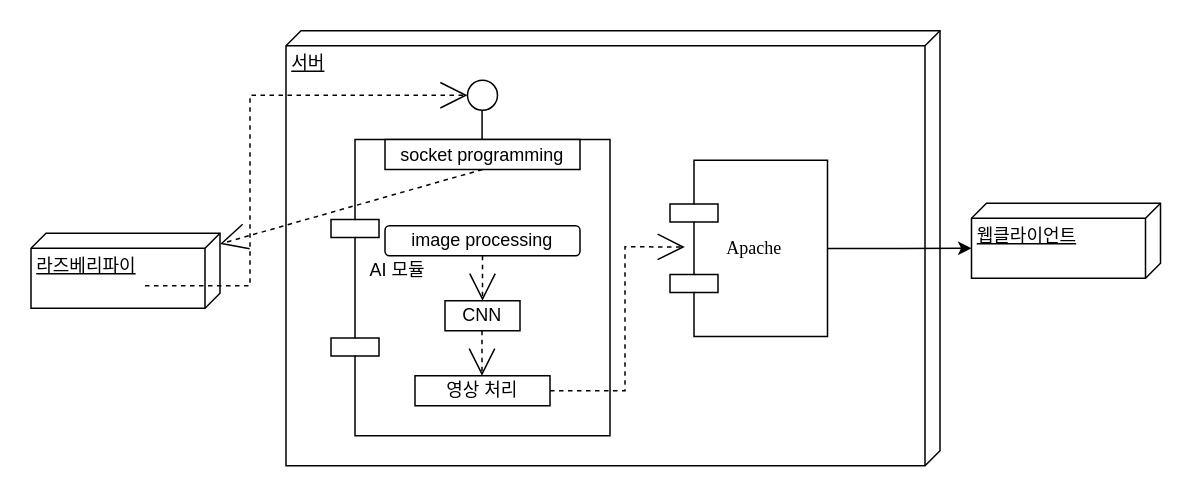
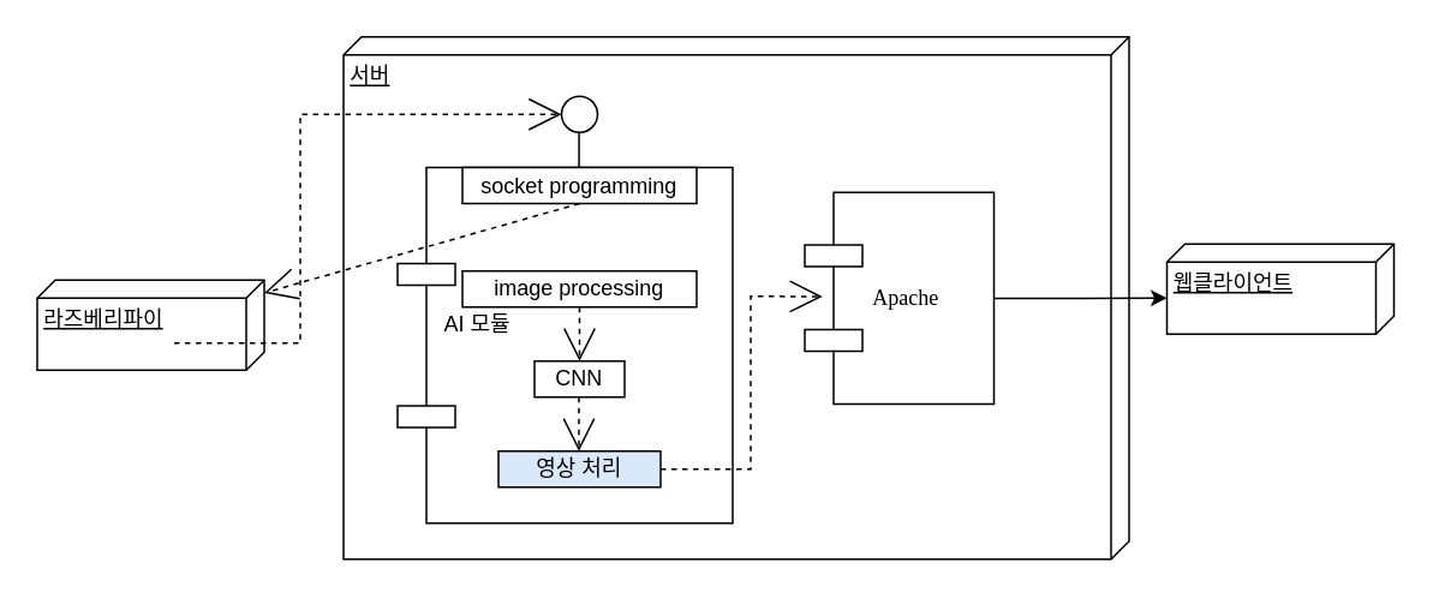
  <mxCell id="0" />
  <mxCell id="1" parent="0" />
  <mxCell id="2" value="서버" style="verticalAlign=top;align=left;spacingTop=8;spacingLeft=2;spacingRight=12;shape=cube;size=10;direction=south;fontStyle=4;html=1;rounded=0;shadow=0;comic=0;labelBackgroundColor=none;strokeWidth=1;fontFamily=Verdana;fontSize=12" vertex="1" parent="1"><mxGeometry x="190" y="20" width="436" height="290" as="geometry" /></mxCell>
  <mxCell id="3" value="&lt;b&gt;&lt;br&gt;&lt;br&gt;&lt;br&gt;&lt;br&gt;&lt;/b&gt;" style="shape=component;align=left;spacingLeft=36;rounded=0;shadow=0;comic=0;labelBackgroundColor=none;strokeWidth=1;fontFamily=Verdana;fontSize=12;html=1;" vertex="1" parent="1"><mxGeometry x="220" y="92.5" width="186" height="197.5" as="geometry" /></mxCell>
  <mxCell id="4" value="CNN" style="rounded=0;whiteSpace=wrap;html=1;" vertex="1" parent="1"><mxGeometry x="296" y="200" width="50" height="20" as="geometry" /></mxCell>
  <mxCell id="5" style="edgeStyle=orthogonalEdgeStyle;rounded=0;orthogonalLoop=1;jettySize=auto;html=1;entryX=0;entryY=0;entryDx=30;entryDy=126;entryPerimeter=0;" edge="1" parent="1" source="6" target="16"><mxGeometry relative="1" as="geometry" /></mxCell>
  <mxCell id="6" value="Apache" style="shape=component;align=left;spacingLeft=36;rounded=0;shadow=0;comic=0;labelBackgroundColor=none;strokeWidth=1;fontFamily=Verdana;fontSize=12;html=1;" vertex="1" parent="1"><mxGeometry x="446" y="106.25" width="105" height="117.5" as="geometry" /></mxCell>
  <mxCell id="7" value="" style="ellipse;whiteSpace=wrap;html=1;rounded=0;shadow=0;comic=0;labelBackgroundColor=none;strokeWidth=1;fontFamily=Verdana;fontSize=12;align=center;" vertex="1" parent="1"><mxGeometry x="311" y="53" width="20" height="20" as="geometry" /></mxCell>
  <mxCell id="8" style="edgeStyle=elbowEdgeStyle;rounded=0;html=1;labelBackgroundColor=none;startArrow=none;startFill=0;startSize=8;endArrow=none;endFill=0;endSize=16;fontFamily=Verdana;fontSize=12;entryX=0.561;entryY=1.005;entryDx=0;entryDy=0;entryPerimeter=0;" edge="1" parent="1"><mxGeometry relative="1" as="geometry"><mxPoint x="320.71" y="92.5" as="sourcePoint" /><mxPoint x="321.03" y="72.838" as="targetPoint" /><Array as="points"><mxPoint x="320.71" y="82.5" /></Array></mxGeometry></mxCell>
  <mxCell id="9" value="라즈베리파이" style="verticalAlign=top;align=left;spacingTop=8;spacingLeft=2;spacingRight=12;shape=cube;size=10;direction=south;fontStyle=4;html=1;rounded=0;shadow=0;comic=0;labelBackgroundColor=none;strokeWidth=1;fontFamily=Verdana;fontSize=12" vertex="1" parent="1"><mxGeometry x="20" y="155" width="126" height="50" as="geometry" /></mxCell>
  <mxCell id="10" style="edgeStyle=none;rounded=0;html=1;dashed=1;labelBackgroundColor=none;startArrow=none;startFill=0;startSize=8;endArrow=open;endFill=0;endSize=16;fontFamily=Verdana;fontSize=12;entryX=0;entryY=0.5;entryDx=0;entryDy=0;" edge="1" parent="1" target="7"><mxGeometry relative="1" as="geometry"><mxPoint x="96" y="190" as="sourcePoint" /><mxPoint x="371" y="190" as="targetPoint" /><Array as="points"><mxPoint x="166" y="190" /><mxPoint x="166" y="63" /></Array></mxGeometry></mxCell>
  <mxCell id="11" value="socket programming" style="rounded=0;whiteSpace=wrap;html=1;" vertex="1" parent="1"><mxGeometry x="256" y="92.5" width="130" height="20" as="geometry" /></mxCell>
- <mxCell id="12" value="image processing" style="whiteSpace=wrap;html=1;rounded=1;" vertex="1" parent="1"><mxGeometry x="256" y="150" width="130" height="20" as="geometry" /></mxCell>
+ <mxCell id="12" value="image processing" style="rounded=0;whiteSpace=wrap;html=1;" vertex="1" parent="1"><mxGeometry x="256" y="150" width="130" height="20" as="geometry" /></mxCell>
  <mxCell id="13" style="edgeStyle=none;rounded=0;html=1;dashed=1;labelBackgroundColor=none;startArrow=none;startFill=0;startSize=8;endArrow=open;endFill=0;endSize=16;fontFamily=Verdana;fontSize=12;exitX=0.5;exitY=1;exitDx=0;exitDy=0;" edge="1" parent="1" source="11" target="9"><mxGeometry relative="1" as="geometry"><mxPoint x="496" y="390" as="targetPoint" /><mxPoint x="246" y="390" as="sourcePoint" /></mxGeometry></mxCell>
  <mxCell id="14" style="edgeStyle=none;rounded=0;html=1;dashed=1;labelBackgroundColor=none;startArrow=none;startFill=0;startSize=8;endArrow=open;endFill=0;endSize=16;fontFamily=Verdana;fontSize=12;exitX=0.5;exitY=1;exitDx=0;exitDy=0;" edge="1" parent="1" source="12" target="4"><mxGeometry relative="1" as="geometry"><mxPoint x="320.83" y="171.5" as="targetPoint" /><mxPoint x="321" y="190" as="sourcePoint" /></mxGeometry></mxCell>
  <mxCell id="15" value="AI 모듈" style="text;html=1;strokeColor=none;fillColor=none;align=center;verticalAlign=middle;whiteSpace=wrap;rounded=0;" vertex="1" parent="1"><mxGeometry x="233" y="170" width="63" height="20" as="geometry" /></mxCell>
  <mxCell id="16" value="웹클라이언트" style="verticalAlign=top;align=left;spacingTop=8;spacingLeft=2;spacingRight=12;shape=cube;size=10;direction=south;fontStyle=4;html=1;rounded=0;shadow=0;comic=0;labelBackgroundColor=none;strokeWidth=1;fontFamily=Verdana;fontSize=12" vertex="1" parent="1"><mxGeometry x="647" y="135" width="126" height="50" as="geometry" /></mxCell>
  <mxCell id="17" style="edgeStyle=none;rounded=0;html=1;dashed=1;labelBackgroundColor=none;startArrow=none;startFill=0;startSize=8;endArrow=open;endFill=0;endSize=16;fontFamily=Verdana;fontSize=12;entryX=0.094;entryY=0.493;entryDx=0;entryDy=0;entryPerimeter=0;exitX=1;exitY=0.5;exitDx=0;exitDy=0;" edge="1" parent="1" source="18" target="6"><mxGeometry relative="1" as="geometry"><mxPoint x="331" y="230" as="targetPoint" /><mxPoint x="331" y="180" as="sourcePoint" /><Array as="points"><mxPoint x="416" y="260" /><mxPoint x="416" y="164" /></Array></mxGeometry></mxCell>
- <mxCell id="18" value="영상 처리" style="rounded=0;whiteSpace=wrap;html=1;" vertex="1" parent="1"><mxGeometry x="276" y="250" width="90" height="20" as="geometry" /></mxCell>
+ <mxCell id="18" value="영상 처리" style="rounded=0;whiteSpace=wrap;html=1;fillColor=#dae8fc;" vertex="1" parent="1"><mxGeometry x="276" y="250" width="90" height="20" as="geometry" /></mxCell>
  <mxCell id="19" style="edgeStyle=none;rounded=0;html=1;dashed=1;labelBackgroundColor=none;startArrow=none;startFill=0;startSize=8;endArrow=open;endFill=0;endSize=16;fontFamily=Verdana;fontSize=12;exitX=0.5;exitY=1;exitDx=0;exitDy=0;" edge="1" parent="1"><mxGeometry relative="1" as="geometry"><mxPoint x="320.66" y="250" as="targetPoint" /><mxPoint x="320.66" y="220" as="sourcePoint" /></mxGeometry></mxCell>
